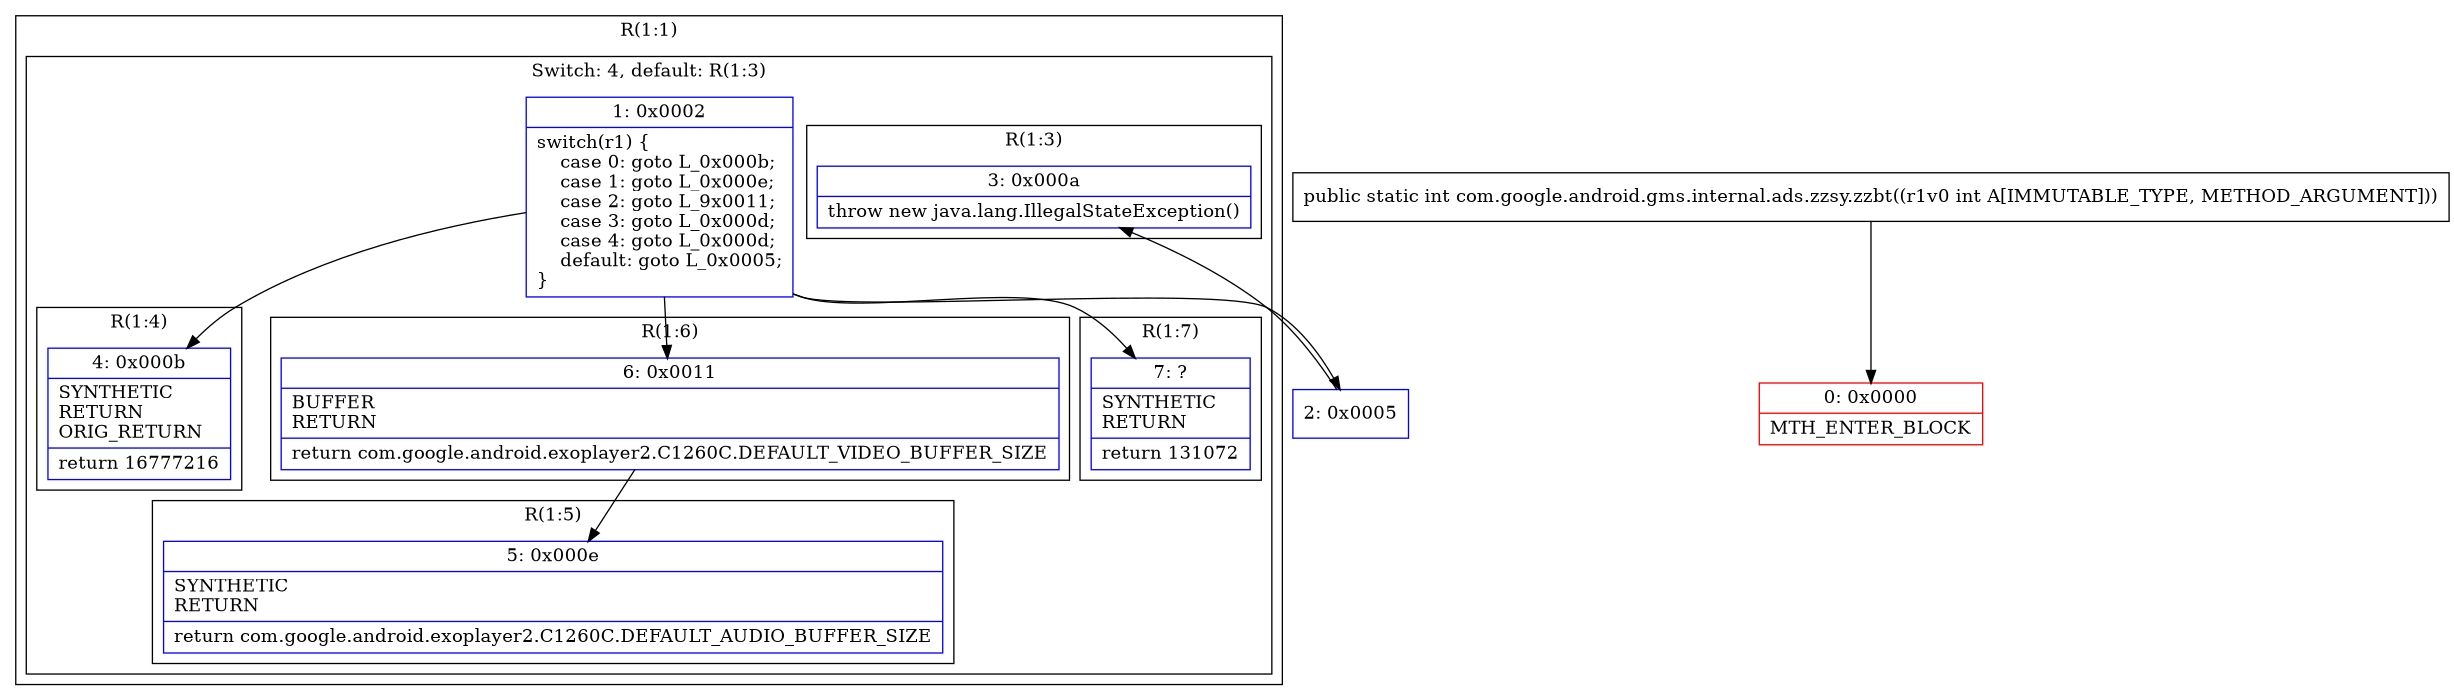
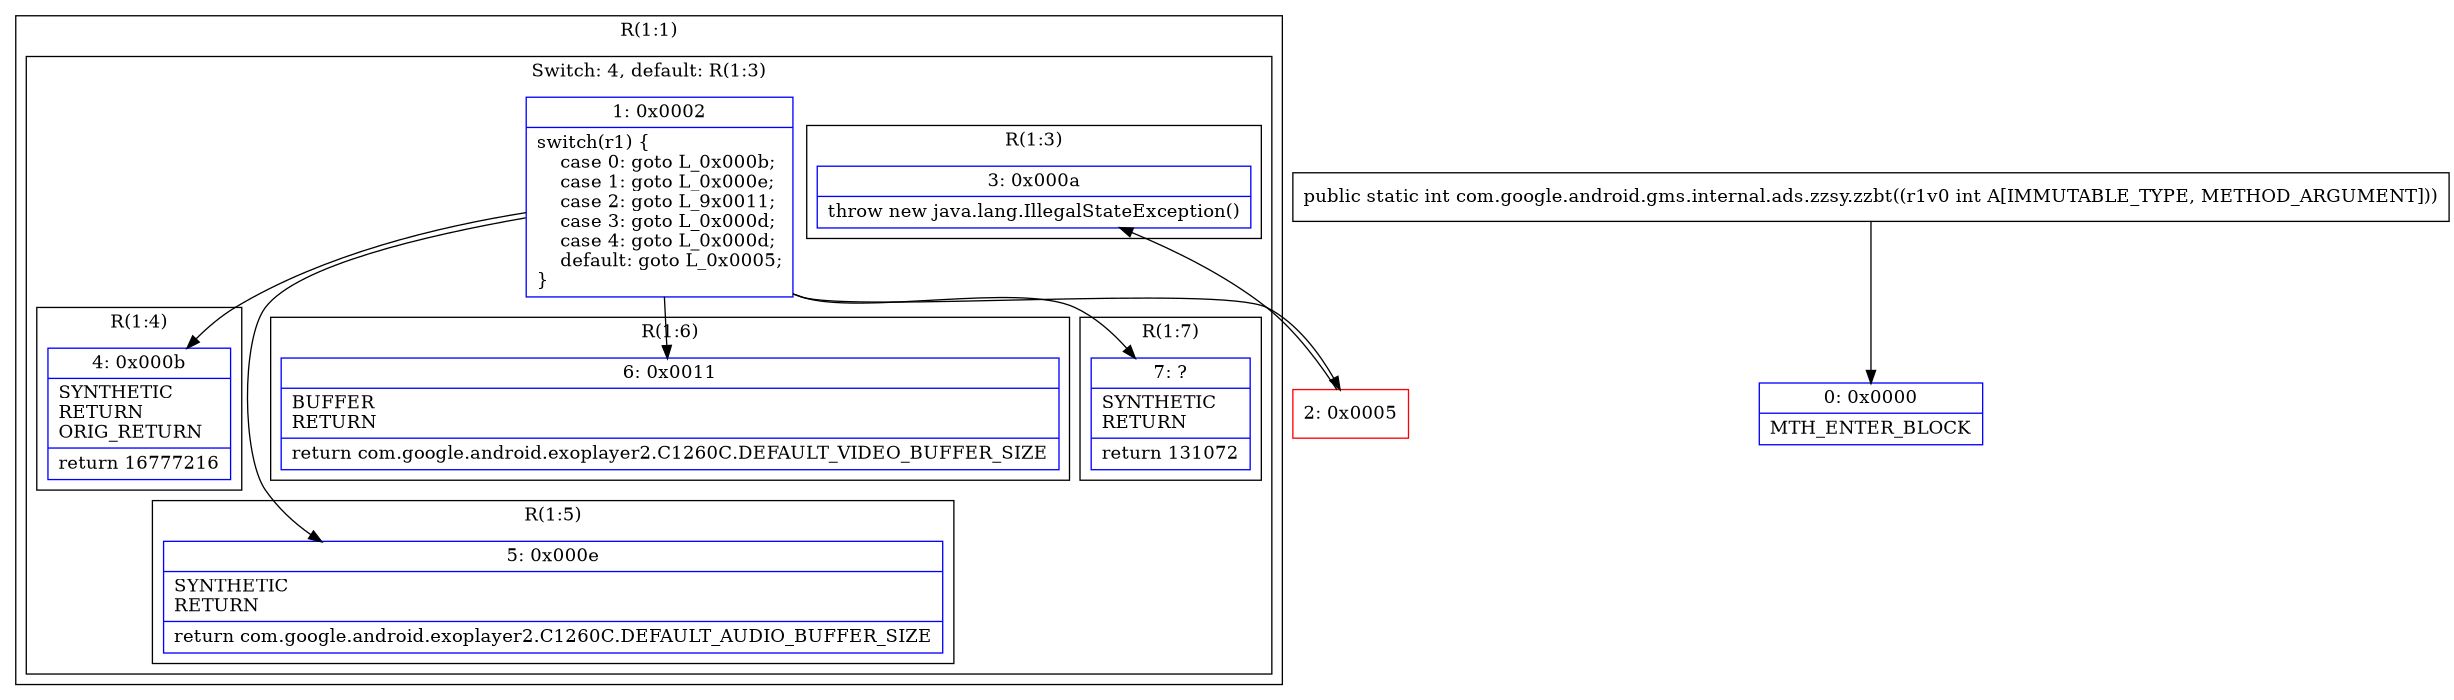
  digraph {
    node [color=blue shape=record]
    n1 [label="{4\:\ 0x000b|SYNTHETIC\lRETURN\lORIG_RETURN\l|return 16777216\l}"]
    n2 [label="{5\:\ 0x000e|SYNTHETIC\lRETURN\l|return com.google.android.exoplayer2.C1260C.DEFAULT_AUDIO_BUFFER_SIZE\l}"]
    n3 [label="{6\:\ 0x0011|BUFFER\lRETURN\l|return com.google.android.exoplayer2.C1260C.DEFAULT_VIDEO_BUFFER_SIZE\l}"]
    n4 [label="{7\:\ ?|SYNTHETIC\lRETURN\l|return 131072\l}"]
    n5 [label="{3\:\ 0x000a|throw new java.lang.IllegalStateException()\l}"]
    n6 [label="{1\:\ 0x0002|switch(r1) \{\l    case 0: goto L_0x000b;\l    case 1: goto L_0x000e;\l    case 2: goto L_9x0011;\l    case 3: goto L_0x000d;\l    case 4: goto L_0x000d;\l    default: goto L_0x0005;\l\}\l}"]
-   n7 [label="{2\:\ 0x0005}"]
-   n8 [color=red label="{0\:\ 0x0000|MTH_ENTER_BLOCK\l}"]
+   n7 [color=red label="{2\:\ 0x0005}"]
+   n8 [label="{0\:\ 0x0000|MTH_ENTER_BLOCK\l}"]
    n9 [label="{public static int com.google.android.gms.internal.ads.zzsy.zzbt((r1v0 int A[IMMUTABLE_TYPE, METHOD_ARGUMENT])) }" color=""]
    subgraph cluster_1 {
      label="R(1:1)"
      subgraph cluster_2 {
        label="Switch: 4, default: R(1:3)"
        n6
        subgraph cluster_3 {
          label="R(1:4)"
          n1
        }
        subgraph cluster_4 {
          label="R(1:5)"
          n2
        }
        subgraph cluster_5 {
          label="R(1:6)"
          n3
        }
        subgraph cluster_6 {
          label="R(1:7)"
          n4
        }
        subgraph cluster_7 {
          label="R(1:3)"
          n5
        }
      }
    }
    n6 -> n1
-   n3 -> n2
+   n6 -> n2
    n6 -> n3
    n6 -> n4
    n6 -> n7
    n7 -> n5
    n9 -> n8
  }
